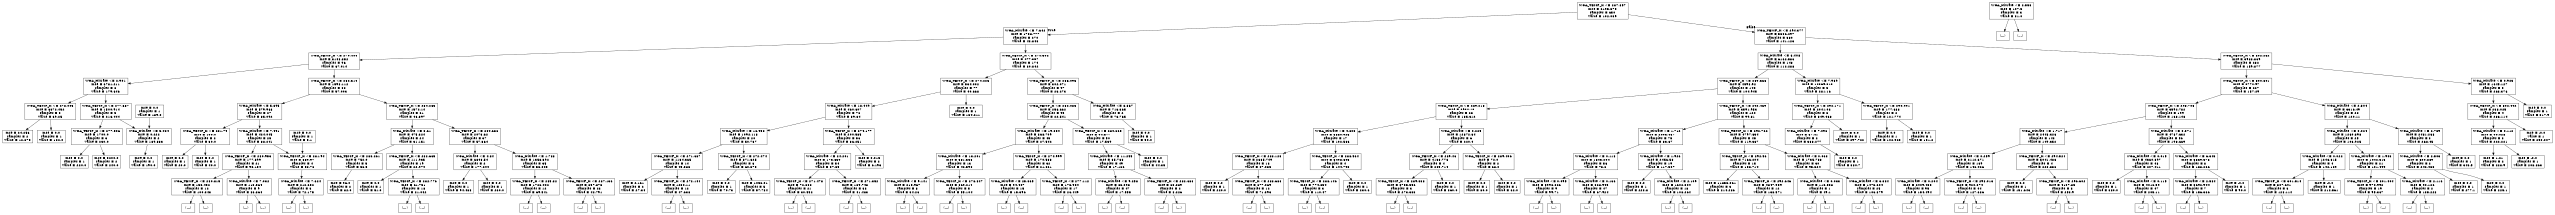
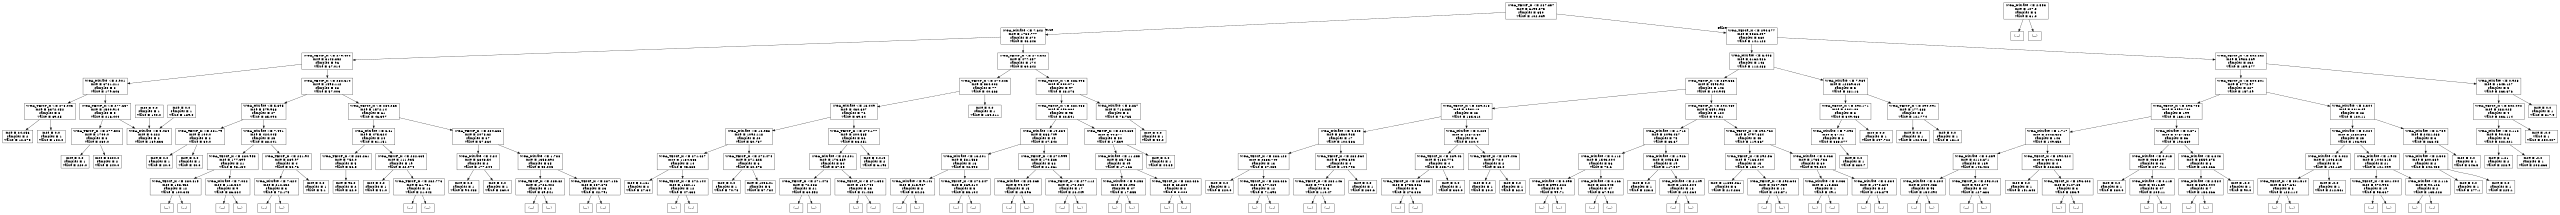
  digraph {
    node [shape=box]
    n1 [label="WOA_TEMP_K <= 287.857\nmse = 6195.375\nsamples = 650\nvalue = 102.039"]
    n2 [label="WOA_Nitrate <= 7.642\nmse = 1738.777\nsamples = 270\nvalue = 43.843"]
    n3 [label="WOA_TEMP_K <= 294.377\nmse = 5386.297\nsamples = 380\nvalue = 141.123"]
    n4 [label="WOA_TEMP_K <= 279.404\nmse = 3148.852\nsamples = 96\nvalue = 67.014"]
    n5 [label="WOA_TEMP_K <= 274.302\nmse = 477.357\nsamples = 174\nvalue = 30.842"]
    n6 [label="WOA_Nitrate <= 6.408\nmse = 6162.586\nsamples = 148\nvalue = 112.288"]
    n7 [label="WOA_TEMP_K <= 302.232\nmse = 3988.869\nsamples = 232\nvalue = 159.877"]
    n8 [label="WOA_Nitrate <= 2.901\nmse = 6781.211\nsamples = 8\nvalue = 179.646"]
    n9 [label="WOA_TEMP_K <= 282.514\nmse = 1598.112\nsamples = 88\nvalue = 57.003"]
    n10 [label="WOA_TEMP_K <= 274.225\nmse = 534.002\nsamples = 77\nvalue = 40.668"]
    n11 [label="WOA_TEMP_K <= 286.095\nmse = 302.071\nsamples = 97\nvalue = 23.273"]
    n12 [label="WOA_TEMP_K <= 278.005\nmse = 6372.452\nsamples = 3\nvalue = 69.25"]
    n13 [label="WOA_TEMP_K <= 277.637\nmse = 1500.914\nsamples = 5\nvalue = 216.444"]
    n14 [label="WOA_Nitrate <= 5.895\nmse = 579.968\nsamples = 27\nvalue = 85.092"]
    n15 [label="WOA_TEMP_K <= 284.263\nmse = 1572.14\nsamples = 61\nvalue = 46.397"]
    n16 [label="mse = 24.256\nsamples = 2\nvalue = 12.875"]
    n17 [label="mse = 0.0\nsamples = 1\nvalue = 182.0"]
    n18 [label="WOA_TEMP_K <= 277.506\nmse = 1700.0\nsamples = 3\nvalue = 230.0"]
    n19 [label="WOA_Nitrate <= 5.484\nmse = 0.222\nsamples = 2\nvalue = 189.333"]
    n20 [label="mse = 0.0\nsamples = 1\nvalue = 220.0"]
    n21 [label="mse = 3200.0\nsamples = 2\nvalue = 240.0"]
    n22 [label="mse = 0.0\nsamples = 1\nvalue = 190.0"]
    n23 [label="mse = 0.0\nsamples = 1\nvalue = 189.0"]
    n24 [label="WOA_TEMP_K <= 281.79\nmse = 100.0\nsamples = 2\nvalue = 30.0"]
    n25 [label="WOA_Nitrate <= 7.491\nmse = 424.045\nsamples = 25\nvalue = 88.241"]
    n26 [label="WOA_Nitrate <= 3.61\nmse = 475.324\nsamples = 24\nvalue = 31.151"]
    n27 [label="WOA_TEMP_K <= 284.636\nmse = 2073.62\nsamples = 37\nvalue = 57.364"]
    n28 [label="mse = 0.0\nsamples = 1\nvalue = 20.0"]
    n29 [label="mse = 0.0\nsamples = 1\nvalue = 40.0"]
    n30 [label="WOA_TEMP_K <= 280.953\nmse = 177.399\nsamples = 21\nvalue = 93.154"]
    n31 [label="WOA_TEMP_K <= 281.94\nmse = 889.97\nsamples = 4\nvalue = 58.76"]
    n32 [label="WOA_TEMP_K <= 280.815\nmse = 153.452\nsamples = 12\nvalue = 100.343"]
    n33 [label="WOA_Nitrate <= 7.032\nmse = 113.564\nsamples = 9\nvalue = 86.864"]
    n34 [label="WOA_Nitrate <= 7.624\nmse = 212.652\nsamples = 3\nvalue = 72.175"]
    n35 [label="mse = 0.0\nsamples = 1\nvalue = 5.1"]
    n36 [label="(...)"]
    n37 [label="(...)"]
    n38 [label="(...)"]
    n39 [label="(...)"]
    n40 [label="(...)"]
    n41 [label="(...)"]
    n42 [label="WOA_TEMP_K <= 283.261\nmse = 752.0\nsamples = 5\nvalue = 56.5"]
    n43 [label="WOA_TEMP_K <= 282.665\nmse = 111.935\nsamples = 19\nvalue = 22.974"]
    n44 [label="WOA_Nitrate <= 4.84\nmse = 6848.54\nsamples = 2\nvalue = 177.244"]
    n45 [label="WOA_Nitrate <= 1.788\nmse = 1358.392\nsamples = 35\nvalue = 53.005"]
    n46 [label="mse = 96.0\nsamples = 2\nvalue = 82.0"]
    n47 [label="mse = 0.0\nsamples = 1\nvalue = 51.0"]
    n48 [label="WOA_TEMP_K <= 282.776\nmse = 61.751\nsamples = 18\nvalue = 21.042"]
    n49 [label="WOA_Nitrate <= 2.553\nmse = 107.5\nsamples = 3\nvalue = 31.0"]
    n50 [label="(...)"]
    n51 [label="(...)"]
    n52 [label="(...)"]
    n53 [label="(...)"]
    n54 [label="mse = 0.0\nsamples = 1\nvalue = 94.488"]
    n55 [label="mse = 0.0\nsamples = 1\nvalue = 260.0"]
    n56 [label="WOA_TEMP_K <= 285.82\nmse = 1726.402\nsamples = 12\nvalue = 69.541"]
    n57 [label="WOA_TEMP_K <= 287.136\nmse = 857.873\nsamples = 23\nvalue = 42.791"]
    n58 [label="(...)"]
    n59 [label="(...)"]
    n60 [label="(...)"]
    n61 [label="(...)"]
    n62 [label="WOA_Nitrate <= 18.449\nmse = 460.607\nsamples = 76\nvalue = 39.84"]
    n63 [label="mse = 0.0\nsamples = 1\nvalue = 134.211"]
    n64 [label="WOA_TEMP_K <= 282.083\nmse = 256.662\nsamples = 95\nvalue = 22.541"]
    n65 [label="WOA_Nitrate <= 8.867\nmse = 716.365\nsamples = 2\nvalue = 76.765"]
    n66 [label="WOA_Nitrate <= 16.958\nmse = 1092.118\nsamples = 20\nvalue = 50.737"]
    n67 [label="WOA_TEMP_K <= 274.177\nmse = 200.585\nsamples = 56\nvalue = 36.251"]
    n68 [label="WOA_TEMP_K <= 271.687\nmse = 1134.365\nsamples = 14\nvalue = 45.383"]
    n69 [label="WOA_TEMP_K <= 272.474\nmse = 871.625\nsamples = 6\nvalue = 60.373"]
    n70 [label="WOA_Nitrate <= 24.201\nmse = 173.659\nsamples = 54\nvalue = 37.35"]
    n71 [label="mse = 0.015\nsamples = 2\nvalue = 6.193"]
    n72 [label="mse = 2.161\nsamples = 2\nvalue = 27.34"]
    n73 [label="WOA_TEMP_K <= 272.144\nmse = 1230.11\nsamples = 12\nvalue = 47.638"]
    n74 [label="mse = 0.0\nsamples = 1\nvalue = 70.73"]
    n75 [label="mse = 1056.01\nsamples = 5\nvalue = 57.784"]
    n76 [label="(...)"]
    n77 [label="(...)"]
    n78 [label="WOA_TEMP_K <= 271.478\nmse = 72.888\nsamples = 21\nvalue = 30.552"]
    n79 [label="WOA_TEMP_K <= 271.352\nmse = 189.748\nsamples = 33\nvalue = 41.483"]
    n80 [label="(...)"]
    n81 [label="(...)"]
    n82 [label="(...)"]
    n83 [label="(...)"]
    n84 [label="WOA_Nitrate <= 19.834\nmse = 368.709\nsamples = 45\nvalue = 27.542"]
    n85 [label="WOA_TEMP_K <= 284.665\nmse = 94.577\nsamples = 50\nvalue = 17.539"]
    n86 [label="mse = 0.0\nsamples = 1\nvalue = 50.0"]
    n87 [label="WOA_Nitrate <= 13.201\nmse = 581.538\nsamples = 13\nvalue = 42.598"]
    n88 [label="WOA_TEMP_K <= 274.999\nmse = 170.583\nsamples = 32\nvalue = 21.861"]
    n89 [label="WOA_Nitrate <= 11.255\nmse = 85.768\nsamples = 49\nvalue = 17.166"]
    n90 [label="mse = 0.0\nsamples = 1\nvalue = 44.35"]
    n91 [label="WOA_Nitrate <= 9.141\nmse = 215.967\nsamples = 8\nvalue = 34.26"]
    n92 [label="WOA_TEMP_K <= 278.847\nmse = 869.214\nsamples = 5\nvalue = 55.104"]
    n93 [label="WOA_Nitrate <= 25.365\nmse = 94.407\nsamples = 15\nvalue = 15.396"]
    n94 [label="WOA_TEMP_K <= 277.112\nmse = 173.934\nsamples = 17\nvalue = 26.449"]
    n95 [label="(...)"]
    n96 [label="(...)"]
    n97 [label="(...)"]
    n98 [label="(...)"]
    n99 [label="(...)"]
    n100 [label="(...)"]
    n101 [label="(...)"]
    n102 [label="(...)"]
    n103 [label="WOA_Nitrate <= 9.258\nmse = 83.093\nsamples = 47\nvalue = 17.555"]
    n104 [label="WOA_TEMP_K <= 282.686\nmse = 63.889\nsamples = 2\nvalue = 8.226"]
    n105 [label="(...)"]
    n106 [label="(...)"]
    n107 [label="(...)"]
    n108 [label="(...)"]
    n109 [label="WOA_TEMP_K <= 289.566\nmse = 4598.92\nsamples = 143\nvalue = 104.945"]
    n110 [label="WOA_Nitrate <= 7.989\nmse = 12369.313\nsamples = 5\nvalue = 281.16"]
    n111 [label="WOA_TEMP_K <= 300.801\nmse = 3772.97\nsamples = 227\nvalue = 157.29"]
    n112 [label="WOA_Nitrate <= 0.923\nmse = 1645.127\nsamples = 5\nvalue = 263.376"]
    n113 [label="WOA_TEMP_K <= 289.213\nmse = 8932.13\nsamples = 23\nvalue = 135.312"]
    n114 [label="WOA_TEMP_K <= 292.469\nmse = 3591.953\nsamples = 120\nvalue = 99.31"]
    n115 [label="WOA_TEMP_K <= 292.171\nmse = 2041.03\nsamples = 3\nvalue = 349.468"]
    n116 [label="WOA_TEMP_K <= 290.991\nmse = 177.688\nsamples = 2\nvalue = 121.774"]
    n117 [label="WOA_Nitrate <= 4.803\nmse = 3560.925\nsamples = 17\nvalue = 102.586"]
    n118 [label="WOA_Nitrate <= 0.225\nmse = 12872.64\nsamples = 6\nvalue = 220.4"]
    n119 [label="WOA_Nitrate <= 1.712\nmse = 2093.437\nsamples = 75\nvalue = 83.67"]
    n120 [label="WOA_TEMP_K <= 292.762\nmse = 4797.634\nsamples = 45\nvalue = 119.367"]
    n121 [label="WOA_TEMP_K <= 288.123\nmse = 2685.749\nsamples = 13\nvalue = 87.035"]
    n122 [label="WOA_TEMP_K <= 288.564\nmse = 3498.603\nsamples = 4\nvalue = 144.793"]
    n123 [label="WOA_TEMP_K <= 289.46\nmse = 4138.776\nsamples = 4\nvalue = 285.714"]
    n124 [label="WOA_TEMP_K <= 289.406\nmse = 72.0\nsamples = 2\nvalue = 68.0"]
    n125 [label="mse = 0.0\nsamples = 1\nvalue = 220.0"]
    n126 [label="WOA_TEMP_K <= 288.686\nmse = 677.069\nsamples = 12\nvalue = 71.393"]
    n127 [label="WOA_TEMP_K <= 288.146\nmse = 774.854\nsamples = 3\nvalue = 110.47"]
    n128 [label="mse = 0.0\nsamples = 1\nvalue = 230.6"]
    n129 [label="(...)"]
    n130 [label="(...)"]
    n131 [label="(...)"]
    n132 [label="(...)"]
    n133 [label="WOA_TEMP_K <= 289.338\nmse = 3755.556\nsamples = 3\nvalue = 273.333"]
    n134 [label="mse = 0.0\nsamples = 1\nvalue = 360.0"]
    n135 [label="mse = 0.0\nsamples = 1\nvalue = 80.0"]
    n136 [label="mse = 0.0\nsamples = 1\nvalue = 62.0"]
    n137 [label="(...)"]
    n138 [label="(...)"]
    n139 [label="WOA_Nitrate <= 0.118\nmse = 1543.204\nsamples = 56\nvalue = 73.6"]
    n140 [label="WOA_Nitrate <= 1.926\nmse = 2456.58\nsamples = 19\nvalue = 117.507"]
    n141 [label="WOA_TEMP_K <= 292.56\nmse = 7166.204\nsamples = 15\nvalue = 153.714"]
    n142 [label="WOA_Nitrate <= 0.063\nmse = 1735.738\nsamples = 30\nvalue = 95.324"]
    n143 [label="WOA_Nitrate <= 0.095\nmse = 3998.826\nsamples = 9\nvalue = 99.71"]
    n144 [label="WOA_Nitrate <= 0.166\nmse = 828.945\nsamples = 47\nvalue = 67.924"]
    n145 [label="mse = 0.0\nsamples = 1\nvalue = 223.8"]
    n146 [label="WOA_Nitrate <= 2.109\nmse = 1602.304\nsamples = 18\nvalue = 108.264"]
    n147 [label="(...)"]
    n148 [label="(...)"]
    n149 [label="(...)"]
    n150 [label="(...)"]
    n151 [label="(...)"]
    n152 [label="(...)"]
    n153 [label="mse = 11853.061\nsamples = 3\nvalue = 214.286"]
    n154 [label="WOA_TEMP_K <= 292.646\nmse = 4847.959\nsamples = 12\nvalue = 138.571"]
    n155 [label="WOA_Nitrate <= 0.033\nmse = 113.538\nsamples = 1\nvalue = 49.1"]
    n156 [label="WOA_Nitrate <= 3.334\nmse = 1473.604\nsamples = 25\nvalue = 106.879"]
    n157 [label="(...)"]
    n158 [label="(...)"]
    n159 [label="(...)"]
    n160 [label="(...)"]
    n161 [label="(...)"]
    n162 [label="(...)"]
    n163 [label="WOA_Nitrate <= 7.096\nmse = 57.41\nsamples = 2\nvalue = 388.277"]
    n164 [label="mse = 0.0\nsamples = 1\nvalue = 297.722"]
    n165 [label="mse = 0.0\nsamples = 1\nvalue = 102.923"]
    n166 [label="mse = 0.0\nsamples = 1\nvalue = 131.2"]
    n167 [label="mse = 0.0\nsamples = 1\nvalue = 380.7"]
    n168 [label="WOA_TEMP_K <= 298.703\nmse = 3592.782\nsamples = 199\nvalue = 163.148"]
    n169 [label="WOA_Nitrate <= 2.304\nmse = 3316.49\nsamples = 28\nvalue = 120.11"]
    n170 [label="WOA_TEMP_K <= 302.492\nmse = 238.025\nsamples = 4\nvalue = 236.114"]
    n171 [label="mse = 0.0\nsamples = 1\nvalue = 317.9"]
    n172 [label="WOA_Nitrate <= 1.717\nmse = 2448.326\nsamples = 143\nvalue = 149.352"]
    n173 [label="WOA_Nitrate <= 0.371\nmse = 4787.632\nsamples = 56\nvalue = 198.669"]
    n174 [label="WOA_Nitrate <= 0.024\nmse = 1260.898\nsamples = 25\nvalue = 106.925"]
    n175 [label="WOA_Nitrate <= 2.739\nmse = 2481.268\nsamples = 3\nvalue = 268.45"]
    n176 [label="WOA_Nitrate <= 0.259\nmse = 2112.671\nsamples = 139\nvalue = 146.426"]
    n177 [label="WOA_TEMP_K <= 294.524\nmse = 5041.486\nsamples = 4\nvalue = 228.336"]
    n178 [label="WOA_Nitrate <= 0.015\nmse = 4360.897\nsamples = 48\nvalue = 207.411"]
    n179 [label="WOA_Nitrate <= 6.343\nmse = 3559.375\nsamples = 8\nvalue = 138.266"]
    n180 [label="WOA_Nitrate <= 0.204\nmse = 2409.433\nsamples = 95\nvalue = 154.494"]
    n181 [label="WOA_TEMP_K <= 298.013\nmse = 920.874\nsamples = 44\nvalue = 127.686"]
    n182 [label="mse = 0.0\nsamples = 1\nvalue = 151.643"]
    n183 [label="WOA_TEMP_K <= 296.602\nmse = 4107.85\nsamples = 3\nvalue = 253.9"]
    n184 [label="(...)"]
    n185 [label="(...)"]
    n186 [label="(...)"]
    n187 [label="(...)"]
    n188 [label="(...)"]
    n189 [label="(...)"]
    n190 [label="mse = 0.0\nsamples = 1\nvalue = 380.0"]
    n191 [label="WOA_Nitrate <= 0.115\nmse = 4016.59\nsamples = 47\nvalue = 205.11"]
    n192 [label="WOA_Nitrate <= 2.584\nmse = 3692.944\nsamples = 7\nvalue = 156.366"]
    n193 [label="mse = -0.0\nsamples = 1\nvalue = 90.0"]
    n194 [label="(...)"]
    n195 [label="(...)"]
    n196 [label="(...)"]
    n197 [label="(...)"]
    n198 [label="WOA_Nitrate <= 0.022\nmse = 1246.815\nsamples = 4\nvalue = 142.189"]
    n199 [label="WOA_Nitrate <= 1.943\nmse = 1042.315\nsamples = 21\nvalue = 101.499"]
    n200 [label="WOA_Nitrate <= 2.503\nmse = 600.889\nsamples = 2\nvalue = 242.433"]
    n201 [label="mse = 0.0\nsamples = 1\nvalue = 346.5"]
    n202 [label="WOA_TEMP_K <= 301.514\nmse = 307.641\nsamples = 3\nvalue = 128.114"]
    n203 [label="mse = -0.0\nsamples = 1\nvalue = 212.561"]
    n204 [label="WOA_TEMP_K <= 301.404\nmse = 970.992\nsamples = 19\nvalue = 95.367"]
    n205 [label="WOA_Nitrate <= 2.116\nmse = 90.126\nsamples = 2\nvalue = 135.228"]
    n206 [label="(...)"]
    n207 [label="(...)"]
    n208 [label="(...)"]
    n209 [label="(...)"]
    n210 [label="(...)"]
    n211 [label="(...)"]
    n212 [label="mse = 0.0\nsamples = 1\nvalue = 277.1"]
    n213 [label="mse = 0.0\nsamples = 1\nvalue = 225.1"]
    n214 [label="WOA_Nitrate <= 0.112\nmse = 90.028\nsamples = 3\nvalue = 222.221"]
    n215 [label="mse = -0.0\nvalue = 1\nvalue = 250.007"]
    n216 [label="mse = 1.21\nsamples = 2\nvalue = 228.9"]
    n217 [label="mse = -0.0\nsamples = 1\nvalue = 208.863"]
    n1 -> n2 [headlabel=True labelangle=45 labeldistance=2.5]
    n1 -> n3 [headlabel=False labelangle=-45 labeldistance=2.5]
    n2 -> n4
    n2 -> n5
    n3 -> n6
    n3 -> n7
    n4 -> n8
    n4 -> n9
    n5 -> n10
    n5 -> n11
    n6 -> n109
    n6 -> n110
    n7 -> n111
    n7 -> n112
    n8 -> n12
    n8 -> n13
    n9 -> n14
    n9 -> n15
    n10 -> n62
    n10 -> n63
    n11 -> n64
    n11 -> n65
    n12 -> n16
    n12 -> n17
    n13 -> n18
    n13 -> n19
    n14 -> n24
    n14 -> n25
    n15 -> n26
    n15 -> n27
    n18 -> n20
    n18 -> n21
-   n19 -> n22
+   n22 -> n19
    n23 -> n19
    n24 -> n28
    n24 -> n29
    n25 -> n30
    n25 -> n31
    n26 -> n42
    n26 -> n43
    n27 -> n44
    n27 -> n45
    n30 -> n32
    n30 -> n33
    n31 -> n34
-   n35 -> n31
+   n31 -> n35
    n32 -> n36
    n32 -> n37
    n33 -> n38
    n33 -> n39
    n34 -> n40
    n34 -> n41
    n42 -> n46
    n43 -> n47
    n43 -> n48
    n44 -> n54
    n44 -> n55
    n45 -> n56
    n45 -> n57
    n48 -> n52
    n48 -> n53
    n49 -> n50
    n49 -> n51
    n56 -> n58
    n56 -> n59
    n57 -> n60
    n57 -> n61
    n62 -> n66
    n62 -> n67
    n64 -> n84
    n64 -> n85
    n65 -> n86
    n66 -> n68
    n66 -> n69
    n67 -> n70
    n67 -> n71
    n68 -> n72
    n68 -> n73
    n69 -> n74
    n69 -> n75
    n70 -> n78
    n70 -> n79
    n73 -> n76
    n73 -> n77
    n78 -> n80
    n78 -> n81
    n79 -> n82
    n79 -> n83
    n84 -> n87
    n84 -> n88
    n85 -> n89
    n85 -> n90
    n87 -> n91
    n87 -> n92
    n88 -> n93
    n88 -> n94
    n89 -> n103
    n89 -> n104
    n91 -> n95
    n91 -> n96
    n92 -> n97
    n92 -> n98
    n93 -> n99
    n93 -> n100
    n94 -> n101
    n94 -> n102
    n103 -> n105
    n103 -> n106
    n104 -> n107
    n104 -> n108
    n109 -> n113
    n109 -> n114
    n110 -> n115
    n110 -> n116
    n111 -> n168
    n111 -> n169
    n112 -> n170
    n112 -> n171
    n113 -> n117
    n113 -> n118
    n114 -> n119
    n114 -> n120
    n115 -> n163
    n115 -> n164
    n116 -> n165
    n116 -> n166
    n117 -> n121
    n117 -> n122
    n118 -> n123
    n118 -> n124
    n119 -> n139
    n119 -> n140
    n120 -> n141
    n120 -> n142
    n121 -> n125
    n121 -> n126
    n122 -> n127
    n122 -> n128
    n123 -> n133
    n123 -> n134
    n124 -> n135
    n124 -> n136
    n126 -> n129
    n126 -> n130
    n127 -> n131
    n127 -> n132
    n133 -> n137
    n133 -> n138
    n139 -> n143
    n139 -> n144
    n140 -> n145
    n140 -> n146
    n141 -> n153
    n141 -> n154
    n142 -> n155
    n142 -> n156
    n143 -> n147
    n143 -> n148
    n144 -> n149
    n144 -> n150
    n146 -> n151
    n146 -> n152
    n154 -> n157
    n154 -> n158
    n155 -> n159
    n155 -> n160
    n156 -> n161
    n156 -> n162
    n163 -> n167
    n168 -> n172
    n168 -> n173
    n169 -> n174
    n169 -> n175
    n170 -> n214
    n170 -> n215
    n172 -> n176
    n172 -> n177
    n173 -> n178
    n173 -> n179
    n174 -> n198
    n174 -> n199
    n175 -> n200
    n175 -> n201
    n176 -> n180
    n176 -> n181
    n177 -> n182
    n177 -> n183
    n178 -> n190
    n178 -> n191
    n179 -> n192
    n179 -> n193
    n180 -> n184
    n180 -> n185
    n181 -> n186
    n181 -> n187
    n183 -> n188
    n183 -> n189
    n191 -> n194
    n191 -> n195
    n192 -> n196
    n192 -> n197
    n198 -> n202
    n198 -> n203
    n199 -> n204
    n199 -> n205
    n200 -> n212
    n200 -> n213
    n202 -> n206
    n202 -> n207
    n204 -> n208
    n204 -> n209
    n205 -> n210
    n205 -> n211
    n214 -> n216
    n214 -> n217
  }
